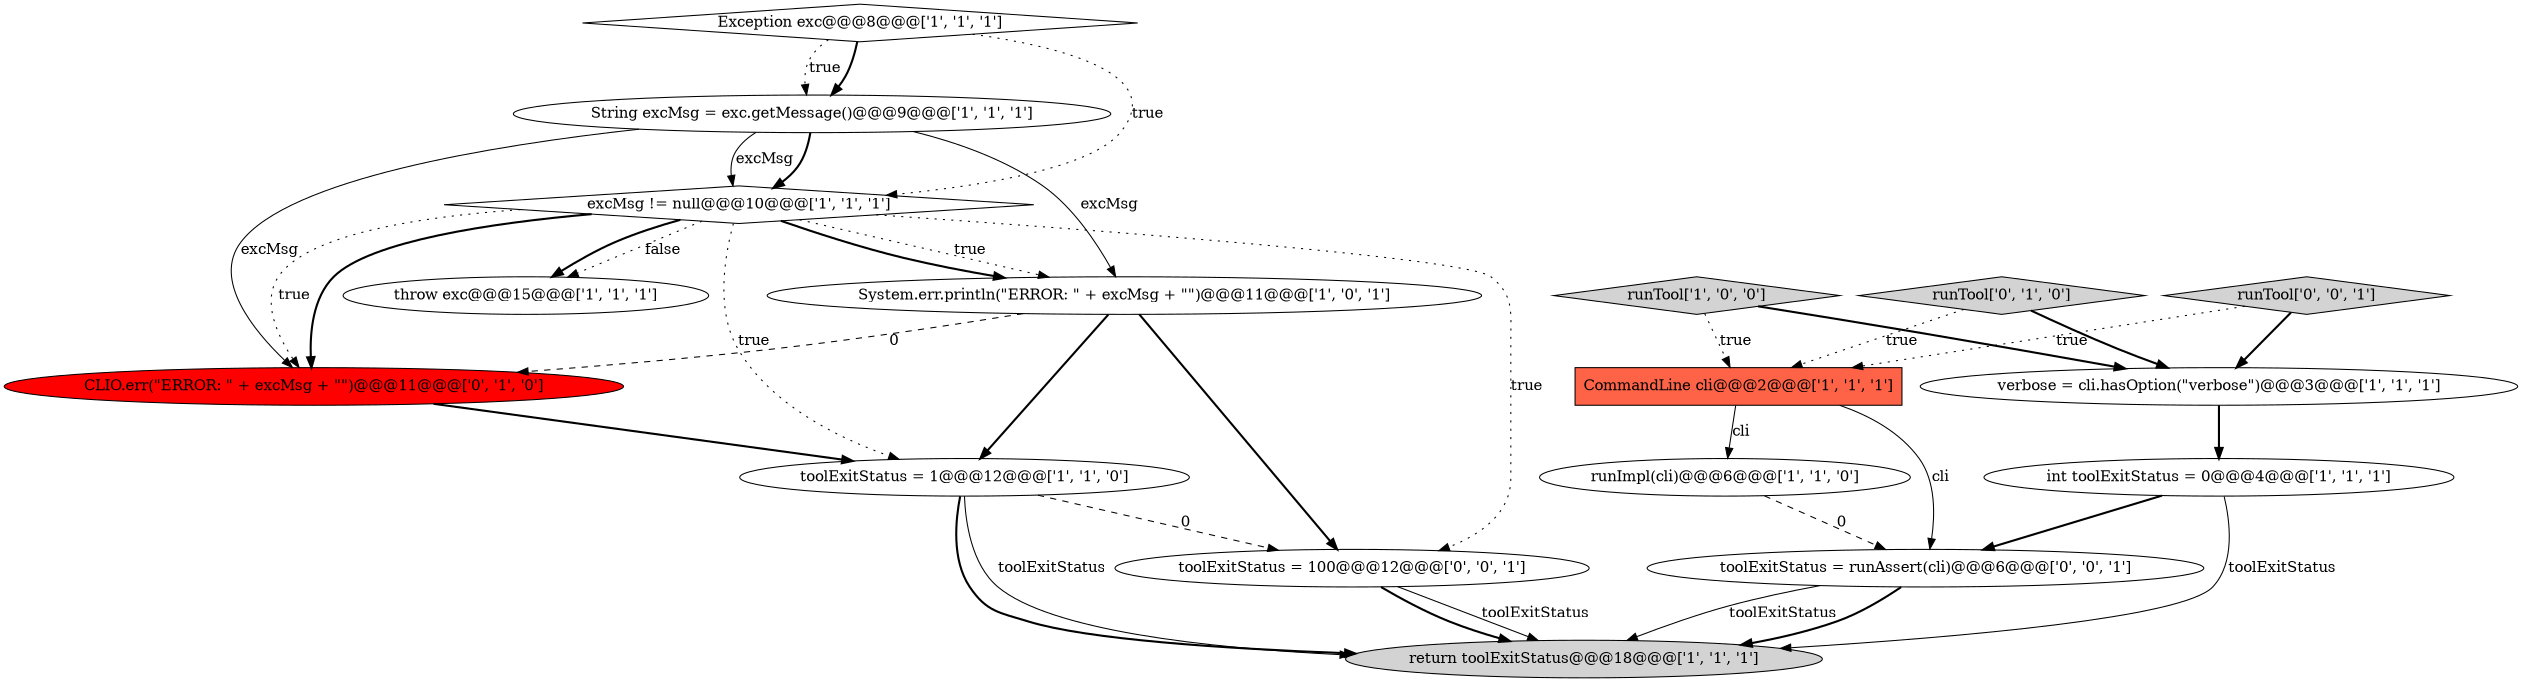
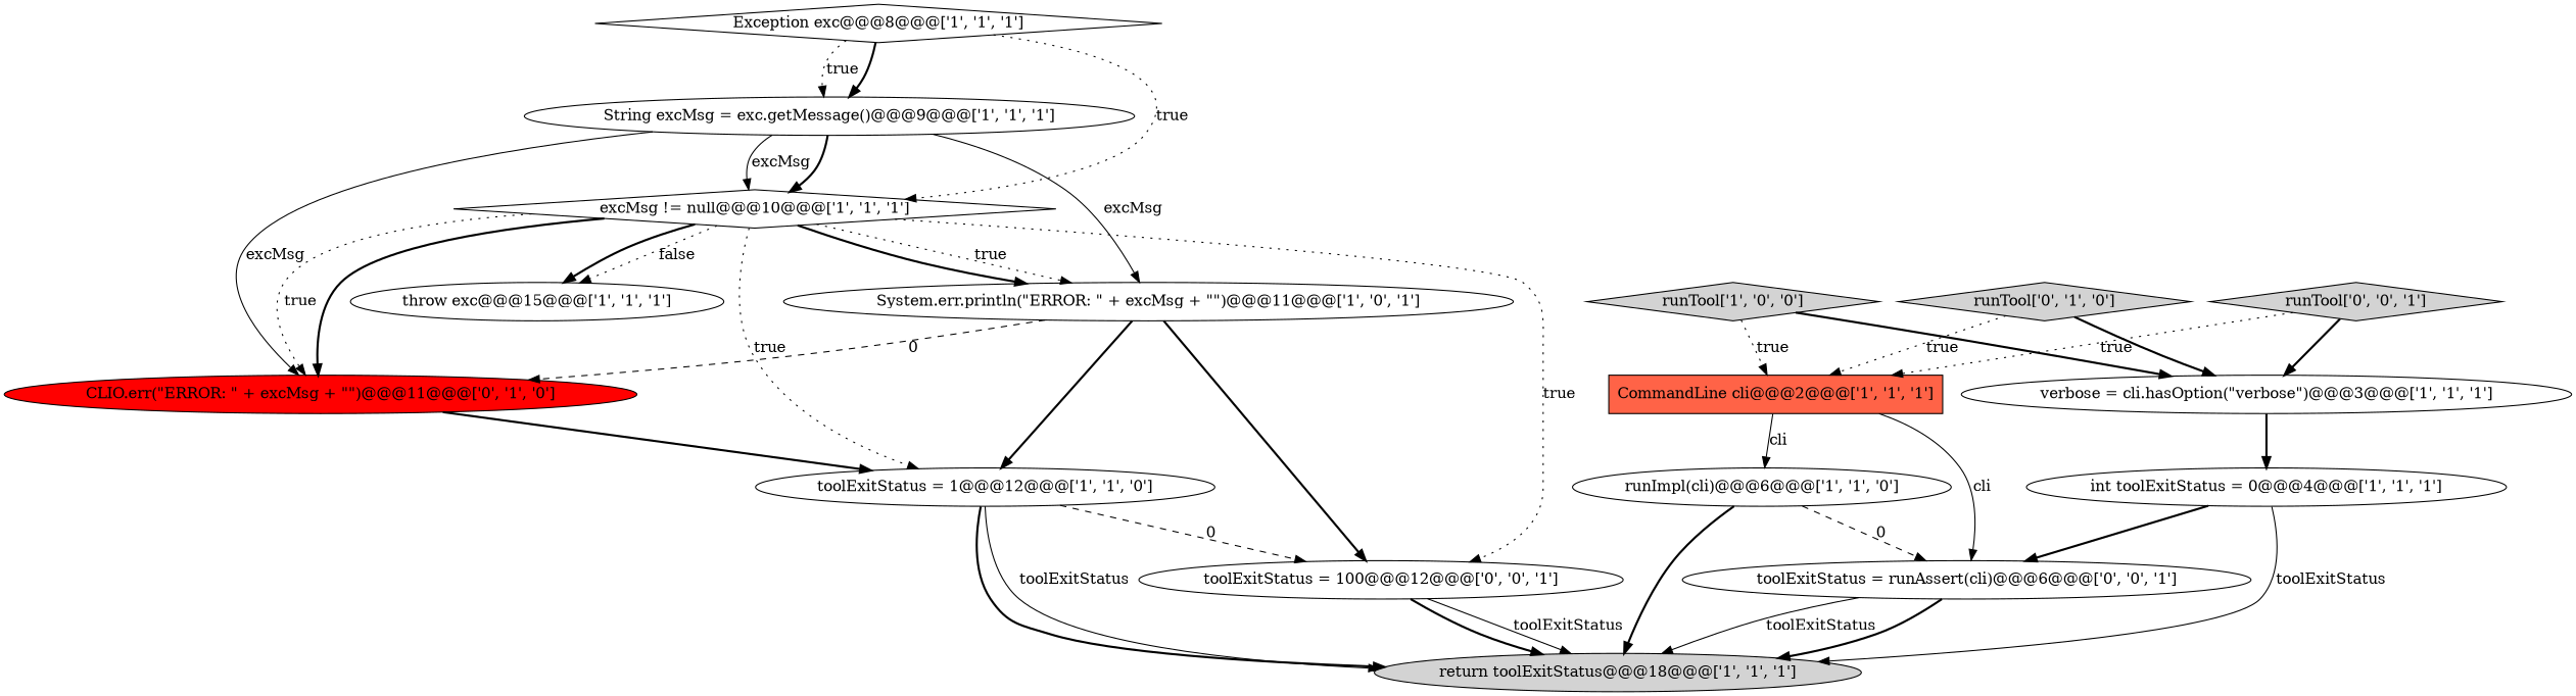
  digraph {
    node [fillcolor=white shape=ellipse style=filled]
    edge [style=bold]
    n1 [label="toolExitStatus = 100@@@12@@@['0', '0', '1']"]
    n2 [fillcolor=lightgray label="return toolExitStatus@@@18@@@['1', '1', '1']"]
    n3 [fillcolor=lightgray label="runTool['0', '1', '0']" shape=diamond]
    n4 [fillcolor=tomato label="CommandLine cli@@@2@@@['1', '1', '1']" shape=box]
    n5 [label="verbose = cli.hasOption(\"verbose\")@@@3@@@['1', '1', '1']"]
    n6 [label="runImpl(cli)@@@6@@@['1', '1', '0']"]
    n7 [label="toolExitStatus = runAssert(cli)@@@6@@@['0', '0', '1']"]
    n8 [label="int toolExitStatus = 0@@@4@@@['1', '1', '1']"]
    n9 [fillcolor=lightgray label="runTool['0', '0', '1']" shape=diamond]
    n10 [label="Exception exc@@@8@@@['1', '1', '1']" shape=diamond]
    n11 [label="excMsg != null@@@10@@@['1', '1', '1']" shape=diamond]
    n12 [label="String excMsg = exc.getMessage()@@@9@@@['1', '1', '1']"]
    n13 [fillcolor=red label="CLIO.err(\"ERROR: \" + excMsg + \"\")@@@11@@@['0', '1', '0']"]
    n14 [label="toolExitStatus = 1@@@12@@@['1', '1', '0']"]
    n15 [label="System.err.println(\"ERROR: \" + excMsg + \"\")@@@11@@@['1', '0', '1']"]
    n16 [label="throw exc@@@15@@@['1', '1', '1']"]
    n17 [fillcolor=lightgray label="runTool['1', '0', '0']" shape=diamond]
    n1 -> n2 [label=toolExitStatus style=solid]
    n1 -> n2
    n3 -> n4 [label=true style=dotted]
    n3 -> n5
    n4 -> n6 [label=cli style=solid]
    n4 -> n7 [label=cli style=solid]
    n5 -> n8
+   n6 -> n2
    n6 -> n7 [label=0 style=dashed]
    n7 -> n2 [label=toolExitStatus style=solid]
    n7 -> n2
    n8 -> n2 [label=toolExitStatus style=solid]
    n8 -> n7
    n9 -> n4 [label=true style=dotted]
    n9 -> n5
    n10 -> n11 [label=true style=dotted]
    n10 -> n12
    n10 -> n12 [label=true style=dotted]
    n11 -> n1 [label=true style=dotted]
    n11 -> n13
    n11 -> n13 [label=true style=dotted]
    n11 -> n14 [label=true style=dotted]
    n11 -> n15 [label=true style=dotted]
    n11 -> n15
    n11 -> n16 [label=false style=dotted]
    n11 -> n16
    n12 -> n11
    n12 -> n11 [label=excMsg style=solid]
    n12 -> n13 [label=excMsg style=solid]
    n12 -> n15 [label=excMsg style=solid]
    n13 -> n14
    n14 -> n1 [label=0 style=dashed]
    n14 -> n2 [label=toolExitStatus style=solid]
    n14 -> n2
    n15 -> n1
    n15 -> n13 [label=0 style=dashed]
    n15 -> n14
    n17 -> n4 [label=true style=dotted]
    n17 -> n5
  }
